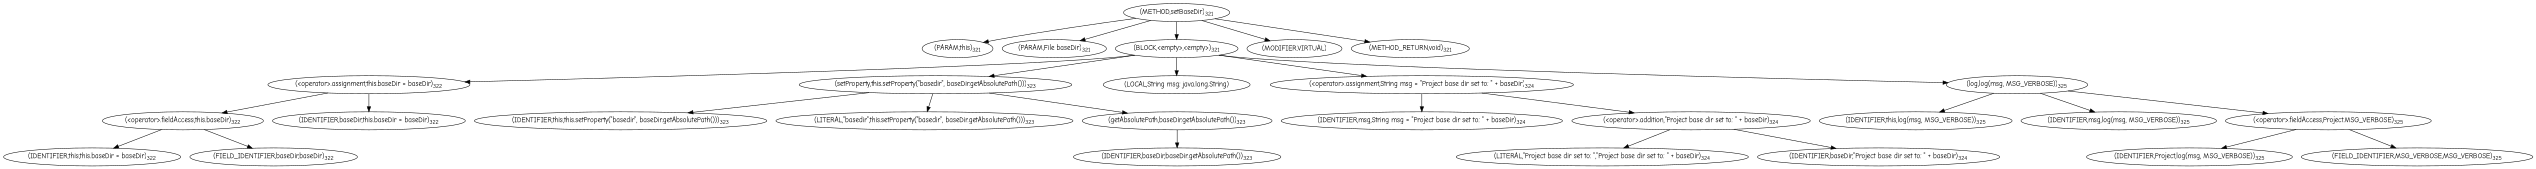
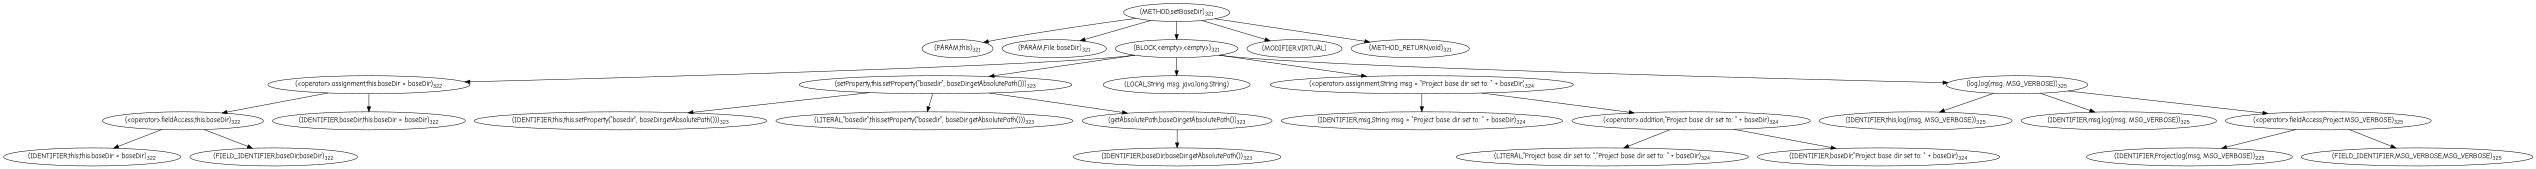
  digraph {
    fontname="Comic Neue"
    node [fontname="Comic Neue"]
    edge [fontname="Comic Neue"]
    n1 [label=<(METHOD,setBaseDir)<SUB>321</SUB>>]
    n2 [label=<(PARAM,this)<SUB>321</SUB>>]
    n3 [label=<(PARAM,File baseDir)<SUB>321</SUB>>]
    n4 [label=<(BLOCK,&lt;empty&gt;,&lt;empty&gt;)<SUB>321</SUB>>]
    n5 [label=<(MODIFIER,VIRTUAL)>]
    n6 [label=<(METHOD_RETURN,void)<SUB>321</SUB>>]
    n7 [label=<(&lt;operator&gt;.assignment,this.baseDir = baseDir)<SUB>322</SUB>>]
    n8 [label=<(setProperty,this.setProperty(&quot;basedir&quot;, baseDir.getAbsolutePath()))<SUB>323</SUB>>]
    n9 [label=<(LOCAL,String msg: java.lang.String)>]
    n10 [label=<(&lt;operator&gt;.assignment,String msg = &quot;Project base dir set to: &quot; + baseDir)<SUB>324</SUB>>]
    n11 [label=<(log,log(msg, MSG_VERBOSE))<SUB>325</SUB>>]
    n12 [label=<(&lt;operator&gt;.fieldAccess,this.baseDir)<SUB>322</SUB>>]
    n13 [label=<(IDENTIFIER,baseDir,this.baseDir = baseDir)<SUB>322</SUB>>]
    n14 [label=<(IDENTIFIER,this,this.setProperty(&quot;basedir&quot;, baseDir.getAbsolutePath()))<SUB>323</SUB>>]
    n15 [label=<(LITERAL,&quot;basedir&quot;,this.setProperty(&quot;basedir&quot;, baseDir.getAbsolutePath()))<SUB>323</SUB>>]
    n16 [label=<(getAbsolutePath,baseDir.getAbsolutePath())<SUB>323</SUB>>]
    n17 [label=<(IDENTIFIER,msg,String msg = &quot;Project base dir set to: &quot; + baseDir)<SUB>324</SUB>>]
    n18 [label=<(&lt;operator&gt;.addition,&quot;Project base dir set to: &quot; + baseDir)<SUB>324</SUB>>]
    n19 [label=<(IDENTIFIER,this,log(msg, MSG_VERBOSE))<SUB>325</SUB>>]
    n20 [label=<(IDENTIFIER,msg,log(msg, MSG_VERBOSE))<SUB>325</SUB>>]
    n21 [label=<(&lt;operator&gt;.fieldAccess,Project.MSG_VERBOSE)<SUB>325</SUB>>]
    n22 [label=<(IDENTIFIER,this,this.baseDir = baseDir)<SUB>322</SUB>>]
    n23 [label=<(FIELD_IDENTIFIER,baseDir,baseDir)<SUB>322</SUB>>]
    n24 [label=<(IDENTIFIER,baseDir,baseDir.getAbsolutePath())<SUB>323</SUB>>]
    n25 [label=<(LITERAL,&quot;Project base dir set to: &quot;,&quot;Project base dir set to: &quot; + baseDir)<SUB>324</SUB>>]
    n26 [label=<(IDENTIFIER,baseDir,&quot;Project base dir set to: &quot; + baseDir)<SUB>324</SUB>>]
-   n27 [label=<(IDENTIFIER,Project,log(msg, MSG_VERBOSE))<SUB>325</SUB>>]
+   n27 [label=<(IDENTIFIER,Project,log(msg, MSG_VERBOSE))<SUB>225</SUB>>]
    n28 [label=<(FIELD_IDENTIFIER,MSG_VERBOSE,MSG_VERBOSE)<SUB>325</SUB>>]
    n1 -> n2
    n1 -> n3
    n1 -> n4
    n1 -> n5
    n1 -> n6
    n4 -> n7
    n4 -> n8
    n4 -> n9
    n4 -> n10
    n4 -> n11
    n7 -> n12
    n7 -> n13
    n8 -> n14
    n8 -> n15
    n8 -> n16
    n10 -> n17
    n10 -> n18
    n11 -> n19
    n11 -> n20
    n11 -> n21
    n12 -> n22
    n12 -> n23
    n16 -> n24
    n18 -> n25
    n18 -> n26
    n21 -> n27
    n21 -> n28
  }
